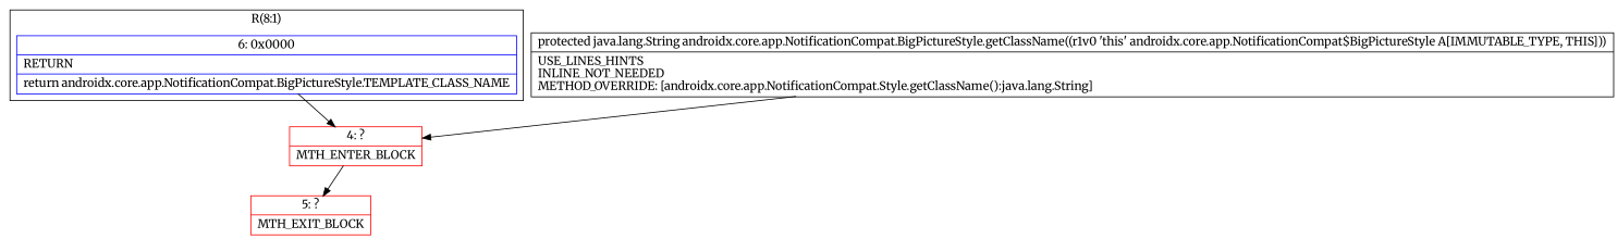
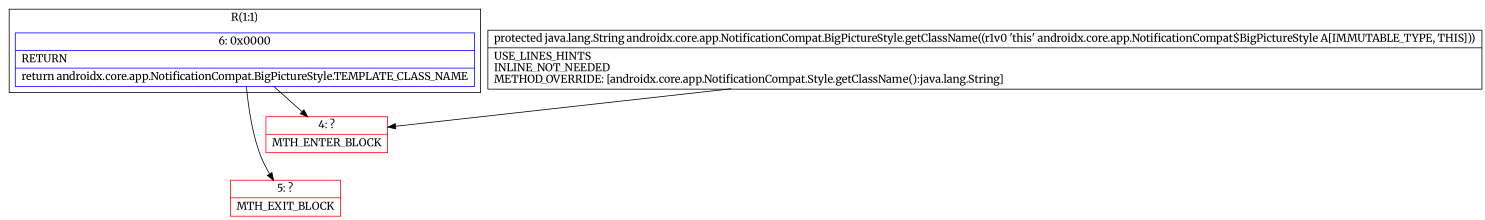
  digraph {
    fontname=Merriweather
    node [color=red fontname=Merriweather shape=record]
    edge [fontname=Merriweather]
    n1 [color=blue label="{6\:\ 0x0000|RETURN\l|return androidx.core.app.NotificationCompat.BigPictureStyle.TEMPLATE_CLASS_NAME\l}"]
    n2 [label="{5\:\ ?|MTH_EXIT_BLOCK\l}"]
    n3 [label="{4\:\ ?|MTH_ENTER_BLOCK\l}"]
    n4 [label="{protected java.lang.String androidx.core.app.NotificationCompat.BigPictureStyle.getClassName((r1v0 'this' androidx.core.app.NotificationCompat$BigPictureStyle A[IMMUTABLE_TYPE, THIS]))  | USE_LINES_HINTS\lINLINE_NOT_NEEDED\lMETHOD_OVERRIDE: [androidx.core.app.NotificationCompat.Style.getClassName():java.lang.String]\l}" color=""]
    subgraph cluster_1 {
-     label="R(8:1)"
+     label="R(1:1)"
      n1
    }
-   n3 -> n2
+   n1 -> n2
    n1 -> n3
    n4 -> n3
  }
